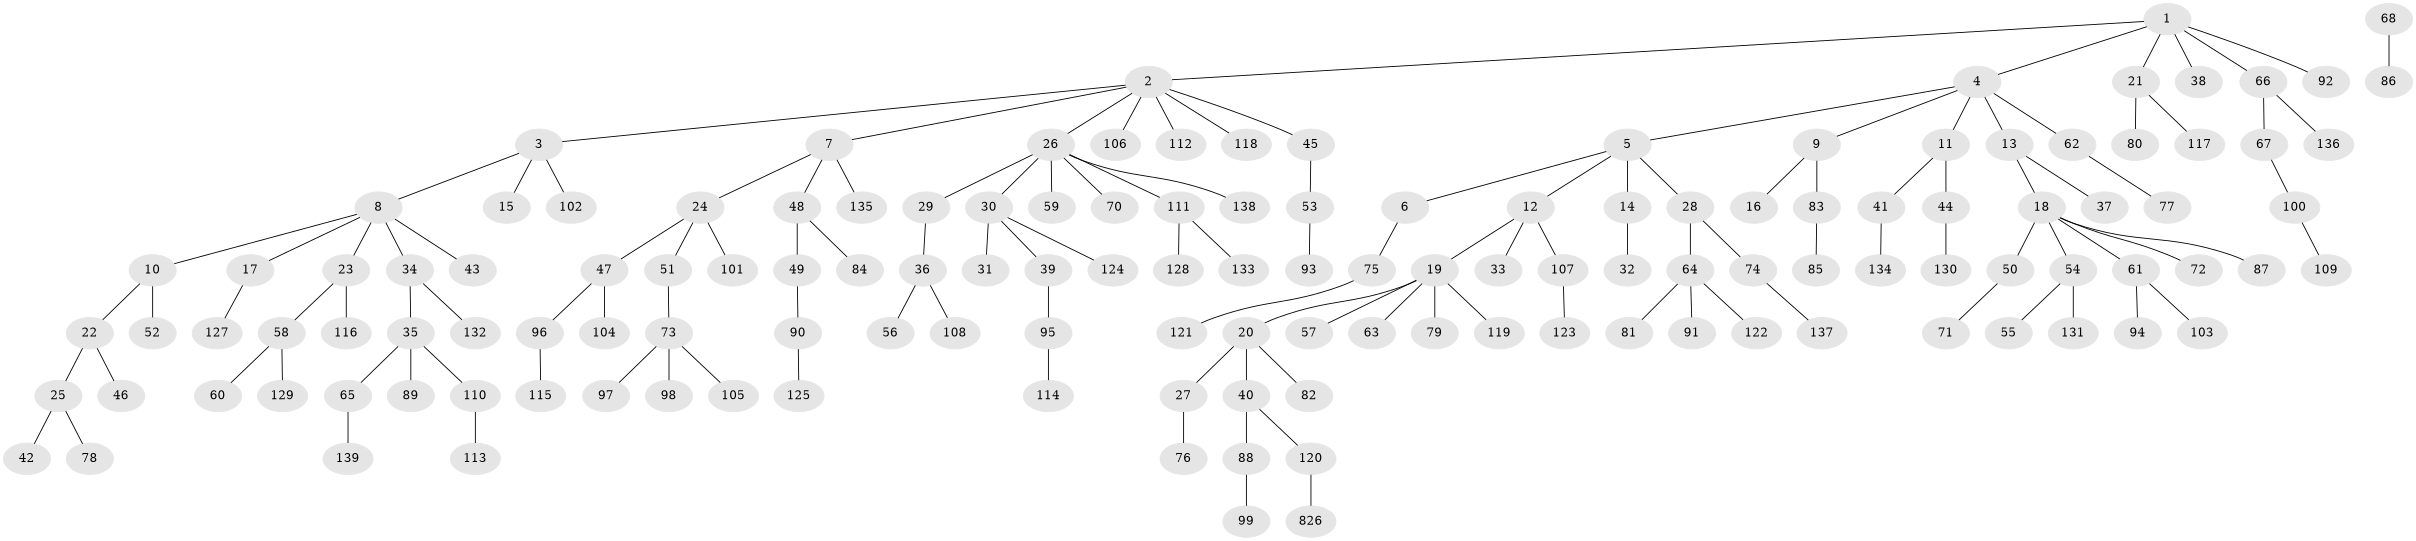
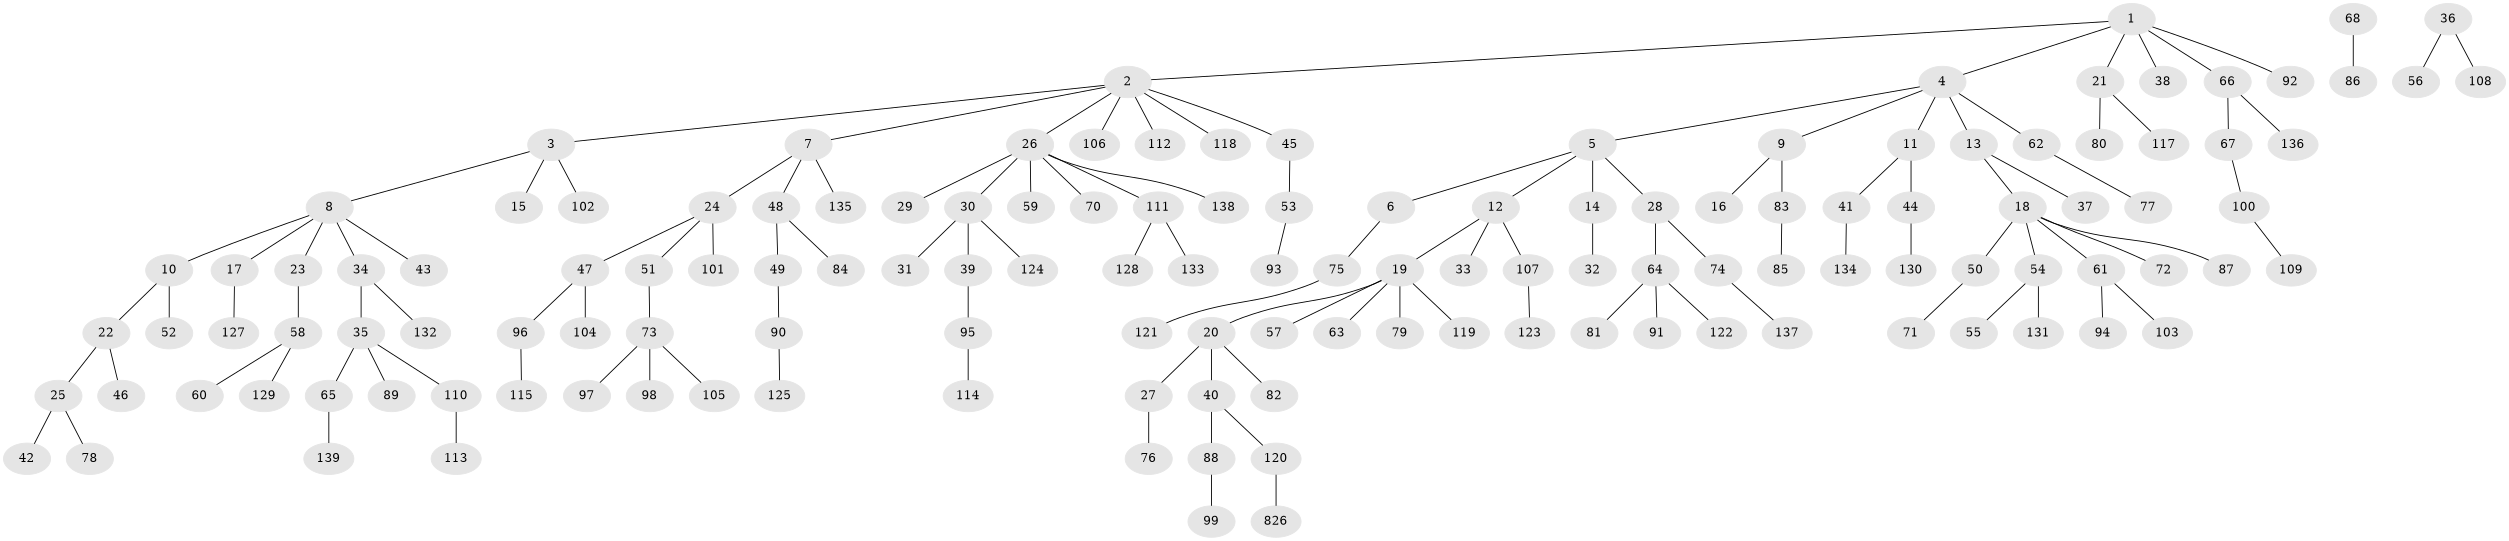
  graph {
    node [color=gray90 style=filled]
    1
    2
    4
    21
    38
    66
    92
    3
    7
    26
    106
    112
    118
    45
    5
    9
    11
    13
    62
    80
    117
    67
    136
    8
    15
    102
    24
    48
    135
    29
    30
    59
    70
    111
    138
    10
    17
    23
    34
    43
    6
    12
    14
    28
    16
    83
    41
    44
    18
    37
    77
    75
    19
    33
    107
    32
    64
    74
    121
    47
    51
    101
    49
    84
    22
    52
    127
    58
-   116
    35
    132
    68
    86
    85
    25
    46
    134
    130
    20
    57
    63
    79
    119
    123
    50
    54
    61
    72
    87
    71
    55
    131
    94
    103
    27
    40
    82
    76
    88
    120
    42
    78
    60
    129
    96
    104
    73
    36
    31
    39
    124
    53
    128
    133
    81
    91
    122
    137
    56
    108
    95
    65
    89
    110
    139
    113
    114
    99
    n129 [label=826]
    93
    115
    90
    125
    97
    98
    105
    100
    109
    1 -- 2
    1 -- 4
    1 -- 21
    1 -- 38
    1 -- 66
    1 -- 92
    2 -- 3
    2 -- 7
    2 -- 26
    2 -- 106
    2 -- 112
    2 -- 118
    2 -- 45
    4 -- 5
    4 -- 9
    4 -- 11
    4 -- 13
    4 -- 62
    21 -- 80
    21 -- 117
    66 -- 67
    66 -- 136
    3 -- 8
    3 -- 15
    3 -- 102
    7 -- 24
    7 -- 48
    7 -- 135
    26 -- 29
    26 -- 30
    26 -- 59
    26 -- 70
    26 -- 111
    26 -- 138
    45 -- 53
    5 -- 6
    5 -- 12
    5 -- 14
    5 -- 28
    9 -- 16
    9 -- 83
    11 -- 41
    11 -- 44
    13 -- 18
    13 -- 37
    62 -- 77
    67 -- 100
    8 -- 10
    8 -- 17
    8 -- 23
    8 -- 34
    8 -- 43
    24 -- 47
    24 -- 51
    24 -- 101
    48 -- 49
    48 -- 84
-   29 -- 36
    30 -- 31
    30 -- 39
    30 -- 124
    111 -- 128
    111 -- 133
    10 -- 22
    10 -- 52
    17 -- 127
    23 -- 58
-   23 -- 116
    34 -- 35
    34 -- 132
    6 -- 75
    12 -- 19
    12 -- 33
    12 -- 107
    14 -- 32
    28 -- 64
    28 -- 74
    83 -- 85
    41 -- 134
    44 -- 130
    18 -- 50
    18 -- 54
    18 -- 61
    18 -- 72
    18 -- 87
    75 -- 121
    19 -- 20
    19 -- 57
    19 -- 63
    19 -- 79
    19 -- 119
    107 -- 123
    64 -- 81
    64 -- 91
    64 -- 122
    74 -- 137
    47 -- 96
    47 -- 104
    51 -- 73
    49 -- 90
    22 -- 25
    22 -- 46
    58 -- 60
    58 -- 129
    35 -- 65
    35 -- 89
    35 -- 110
    68 -- 86
    25 -- 42
    25 -- 78
    20 -- 27
    20 -- 40
    20 -- 82
    50 -- 71
    54 -- 55
    54 -- 131
    61 -- 94
    61 -- 103
    27 -- 76
    40 -- 88
    40 -- 120
    88 -- 99
    120 -- n129
    96 -- 115
    73 -- 97
    73 -- 98
    73 -- 105
    36 -- 56
    36 -- 108
    39 -- 95
    53 -- 93
    95 -- 114
    65 -- 139
    110 -- 113
    90 -- 125
    100 -- 109
  }
